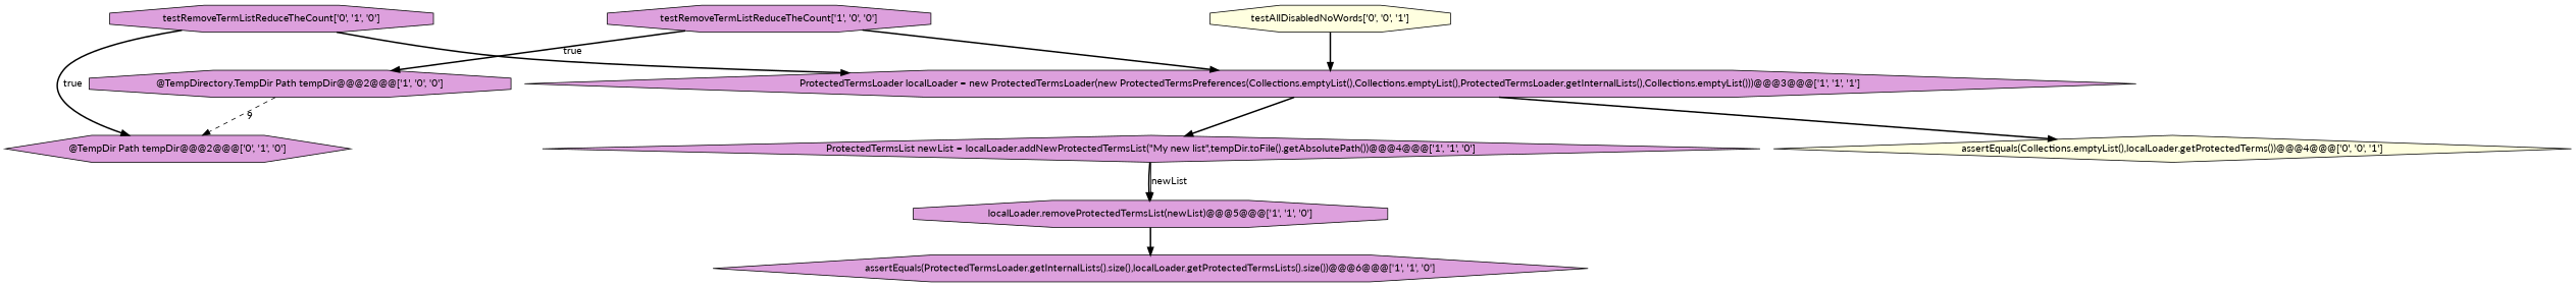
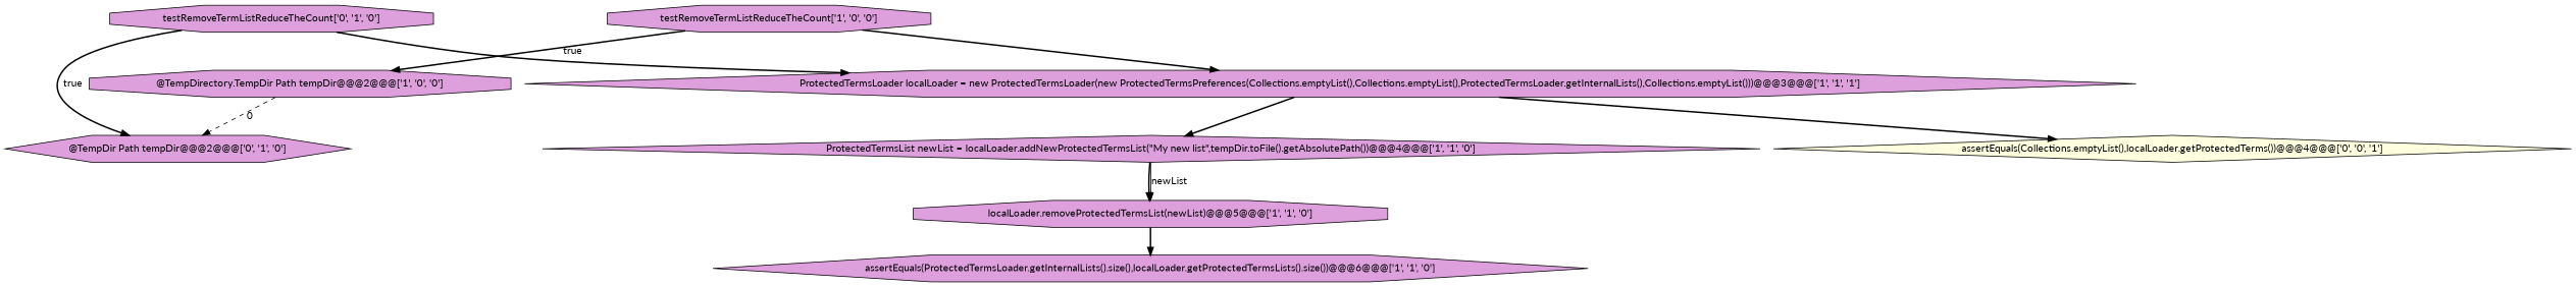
  digraph {
    fontname=Lato
    node [fillcolor=plum fontname=Lato shape=octagon style=filled]
    edge [fontname=Lato style=bold]
    n1 [label="ProtectedTermsList newList = localLoader.addNewProtectedTermsList(\"My new list\",tempDir.toFile().getAbsolutePath())@@@4@@@['1', '1', '0']" shape=diamond]
    n2 [label="localLoader.removeProtectedTermsList(newList)@@@5@@@['1', '1', '0']"]
    n3 [label="assertEquals(ProtectedTermsLoader.getInternalLists().size(),localLoader.getProtectedTermsLists().size())@@@6@@@['1', '1', '0']" shape=hexagon]
    n4 [label="ProtectedTermsLoader localLoader = new ProtectedTermsLoader(new ProtectedTermsPreferences(Collections.emptyList(),Collections.emptyList(),ProtectedTermsLoader.getInternalLists(),Collections.emptyList()))@@@3@@@['1', '1', '1']" shape=hexagon]
    n5 [fillcolor=lightyellow label="assertEquals(Collections.emptyList(),localLoader.getProtectedTerms())@@@4@@@['0', '0', '1']" shape=diamond]
    n6 [label="@TempDirectory.TempDir Path tempDir@@@2@@@['1', '0', '0']"]
    n7 [label="@TempDir Path tempDir@@@2@@@['0', '1', '0']" shape=hexagon]
    n8 [label="testRemoveTermListReduceTheCount['0', '1', '0']"]
-   n9 [fillcolor=lightyellow label="testAllDisabledNoWords['0', '0', '1']"]
    n10 [label="testRemoveTermListReduceTheCount['1', '0', '0']"]
    n1 -> n2
    n1 -> n2 [label=newList style=solid]
    n2 -> n3
    n4 -> n1
    n4 -> n5
-   n6 -> n7 [label=9 style=dashed]
+   n6 -> n7 [label=0 style=dashed]
    n8 -> n4
    n8 -> n7 [label=true]
-   n9 -> n4
    n10 -> n4
    n10 -> n6 [label=true]
  }
